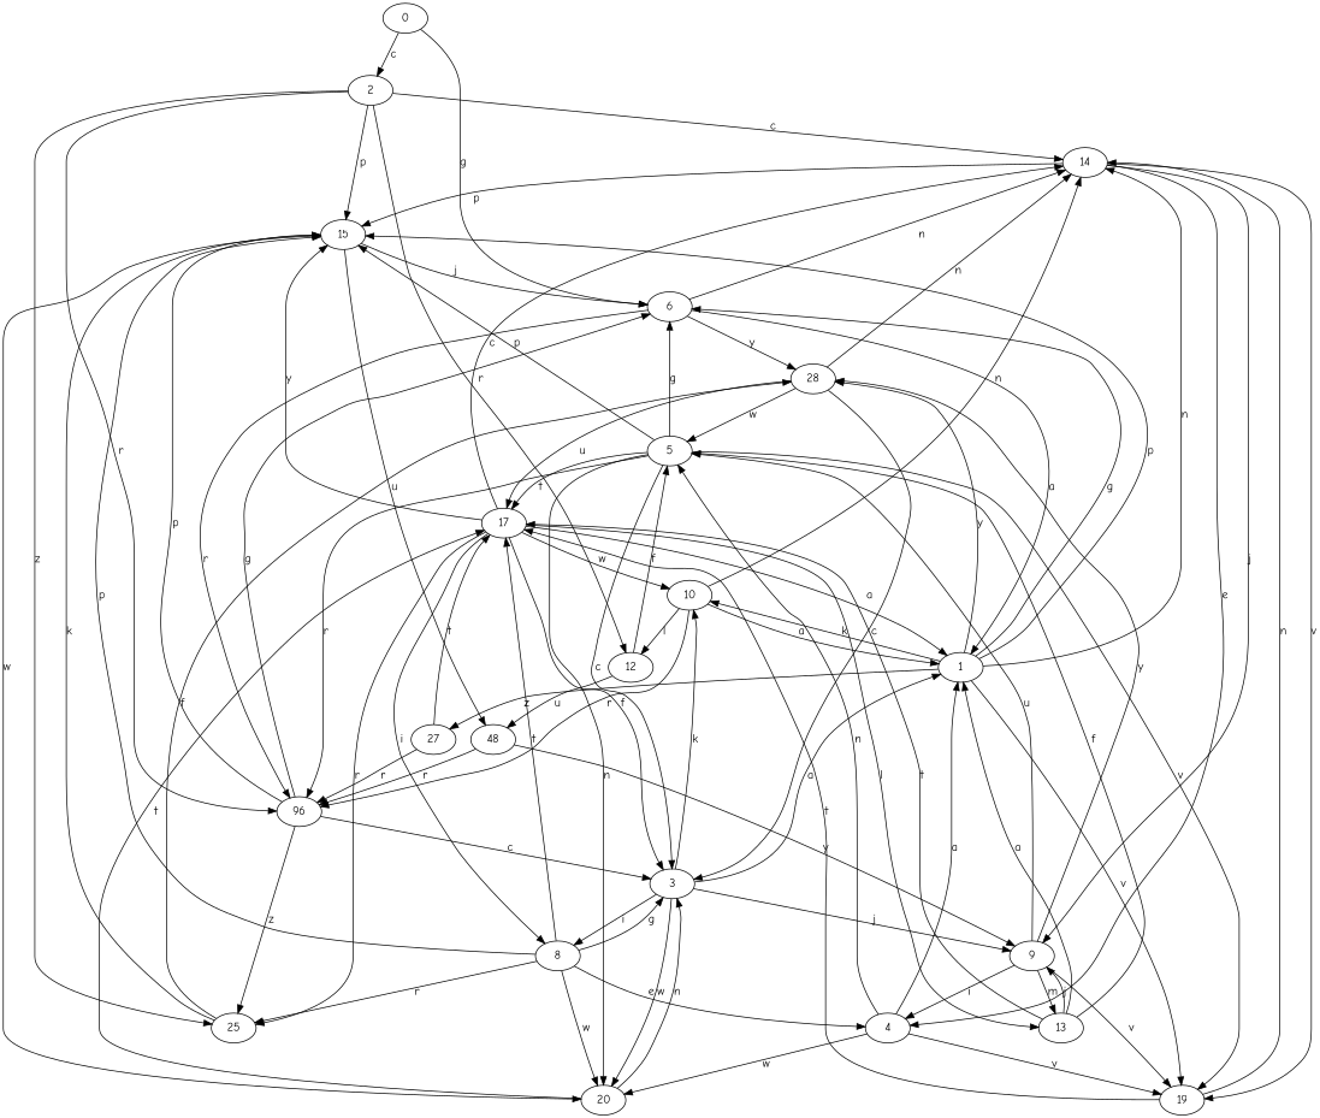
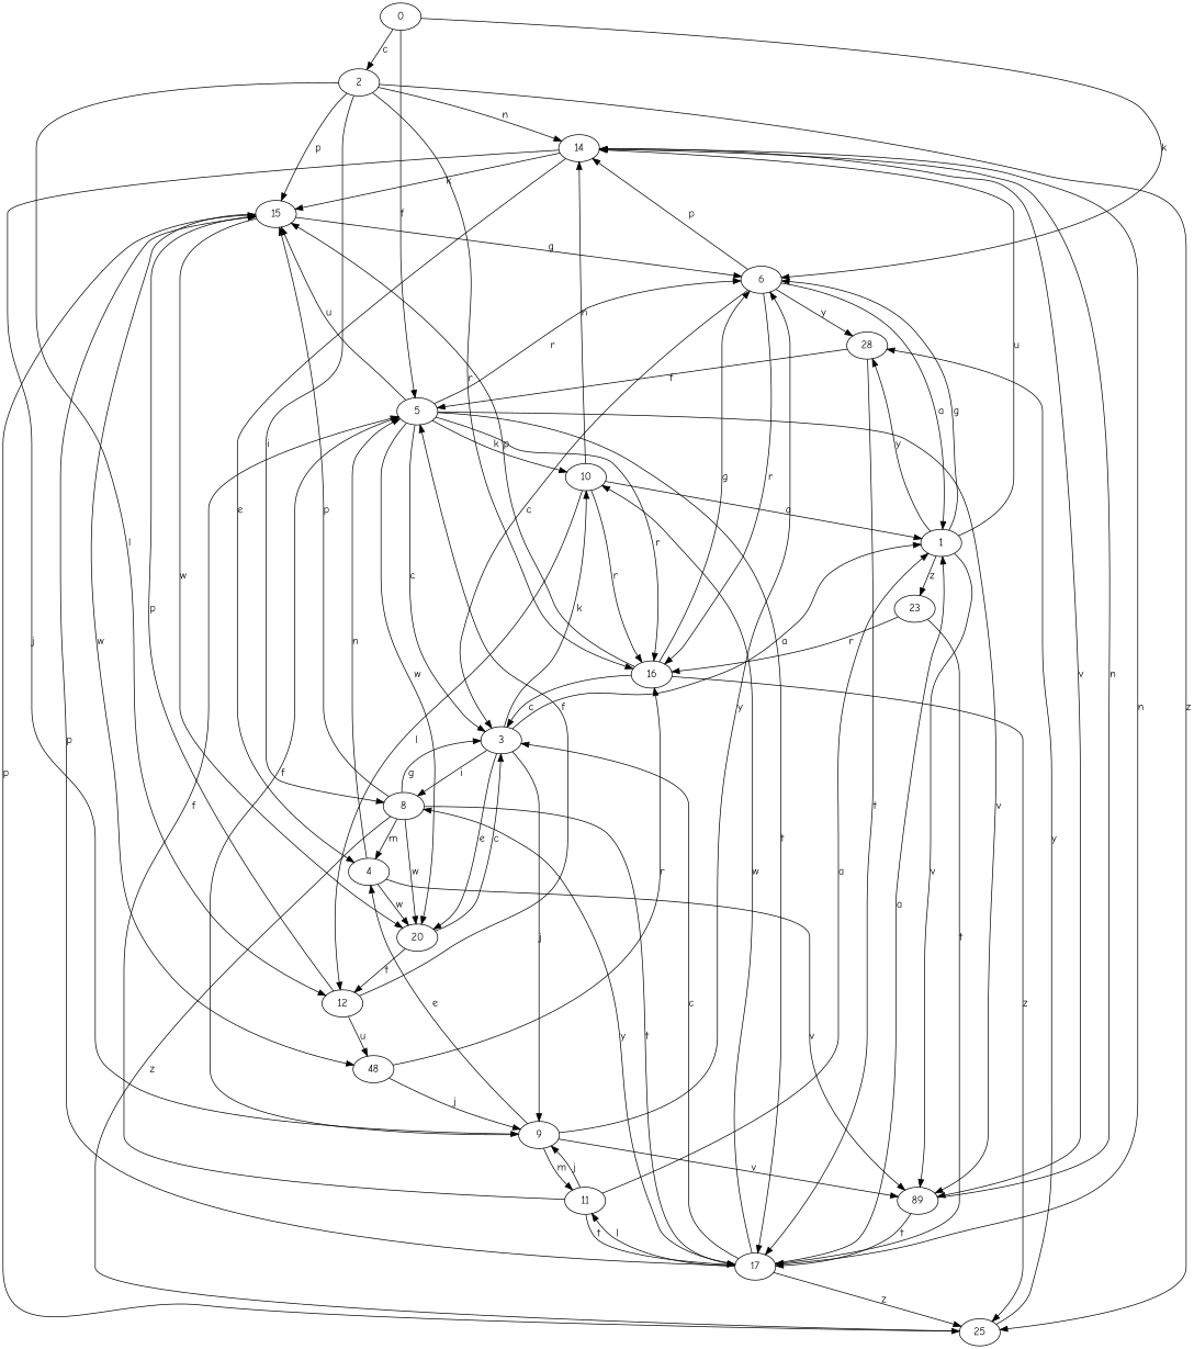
  strict digraph {
    fontname="Comic Neue"
    node [fontname="Comic Neue"]
    edge [fontname="Comic Neue"]
    0
    2
    5
    6
    14
    15
    8
    12
-   16 [label=96]
+   16
    25
-   19
+   19 [label=89]
    3
    20
    17
    1
    n16 [label=28]
    9
    4
-   13
+   13 [label=11]
    10
-   23 [label=27]
+   23
    n22 [label=48]
    0 -> 2 [label=c]
-   0 -> 6 [label=g]
-   2 -> 14 [label=c]
+   0 -> 5 [label=f]
+   0 -> 6 [label=k]
+   2 -> 14 [label=n]
    2 -> 15 [label=p]
-   2 -> 12 [label=r]
+   2 -> 8 [label=i]
+   2 -> 12 [label=l]
    2 -> 16 [label=r]
    2 -> 25 [label=z]
-   5 -> 6 [label=g]
-   5 -> 15 [label=p]
+   5 -> 6 [label=r]
+   5 -> 15 [label=u]
    5 -> 16 [label=r]
    5 -> 19 [label=v]
    5 -> 3 [label=c]
-   5 -> 20 [label=n]
+   5 -> 20 [label=w]
    5 -> 17 [label=t]
-   6 -> 14 [label=n]
+   6 -> 14 [label=p]
    6 -> 16 [label=r]
    6 -> 1 [label=a]
    6 -> n16 [label=y]
-   14 -> 15 [label=p]
+   14 -> 15 [label=k]
    14 -> 19 [label=v]
    14 -> 9 [label=j]
    14 -> 4 [label=e]
-   15 -> 6 [label=j]
+   15 -> 6 [label=g]
    15 -> 20 [label=w]
-   15 -> n22 [label=u]
+   15 -> n22 [label=w]
    8 -> 15 [label=p]
-   8 -> 25 [label=r]
+   8 -> 25 [label=z]
    8 -> 3 [label=g]
    8 -> 20 [label=w]
    8 -> 17 [label=t]
-   8 -> 4 [label=e]
+   8 -> 4 [label=m]
    12 -> 5 [label=f]
    12 -> n22 [label=u]
    16 -> 6 [label=g]
    16 -> 15 [label=p]
    16 -> 25 [label=z]
    16 -> 3 [label=c]
-   25 -> 15 [label=k]
-   25 -> n16 [label=f]
+   25 -> 15 [label=p]
+   25 -> n16 [label=y]
    19 -> 14 [label=n]
    19 -> 17 [label=t]
    3 -> 8 [label=i]
-   3 -> 20 [label=w]
+   3 -> 20 [label=e]
    3 -> 1 [label=a]
    3 -> 9 [label=j]
    3 -> 10 [label=k]
-   20 -> 3 [label=n]
-   20 -> 17 [label=t]
-   17 -> 14 [label=c]
-   17 -> 15 [label=y]
-   17 -> 8 [label=i]
-   17 -> 25 [label=r]
-   17 -> 3 [label=f]
+   20 -> 3 [label=c]
+   20 -> 12 [label=t]
+   17 -> 14 [label=n]
+   17 -> 15 [label=p]
+   17 -> 8 [label=y]
+   17 -> 25 [label=z]
+   17 -> 3 [label=c]
    17 -> 1 [label=a]
    17 -> 13 [label=l]
    17 -> 10 [label=w]
    1 -> 6 [label=g]
-   1 -> 14 [label=n]
-   1 -> 15 [label=p]
+   1 -> 14 [label=u]
+   12 -> 15 [label=p]
    1 -> 19 [label=v]
    1 -> n16 [label=y]
-   1 -> 10 [label=k]
+   5 -> 10 [label=k]
    1 -> 23 [label=z]
-   n16 -> 5 [label=w]
-   n16 -> 14 [label=n]
-   n16 -> 3 [label=c]
-   n16 -> 17 [label=u]
-   9 -> 5 [label=u]
+   n16 -> 5 [label=f]
+   6 -> 3 [label=c]
+   n16 -> 17 [label=t]
+   9 -> 5 [label=f]
    9 -> 19 [label=v]
-   9 -> n16 [label=y]
-   9 -> 4 [label=i]
+   9 -> 6 [label=y]
+   9 -> 4 [label=e]
    9 -> 13 [label=m]
    4 -> 5 [label=n]
    4 -> 19 [label=v]
    4 -> 20 [label=w]
-   4 -> 1 [label=a]
    13 -> 5 [label=f]
    13 -> 17 [label=t]
    13 -> 1 [label=a]
    13 -> 9 [label=j]
    10 -> 14 [label=n]
    10 -> 12 [label=l]
    10 -> 16 [label=r]
    10 -> 1 [label=a]
    23 -> 16 [label=r]
    23 -> 17 [label=t]
    n22 -> 16 [label=r]
-   n22 -> 9 [label=y]
+   n22 -> 9 [label=j]
  }
